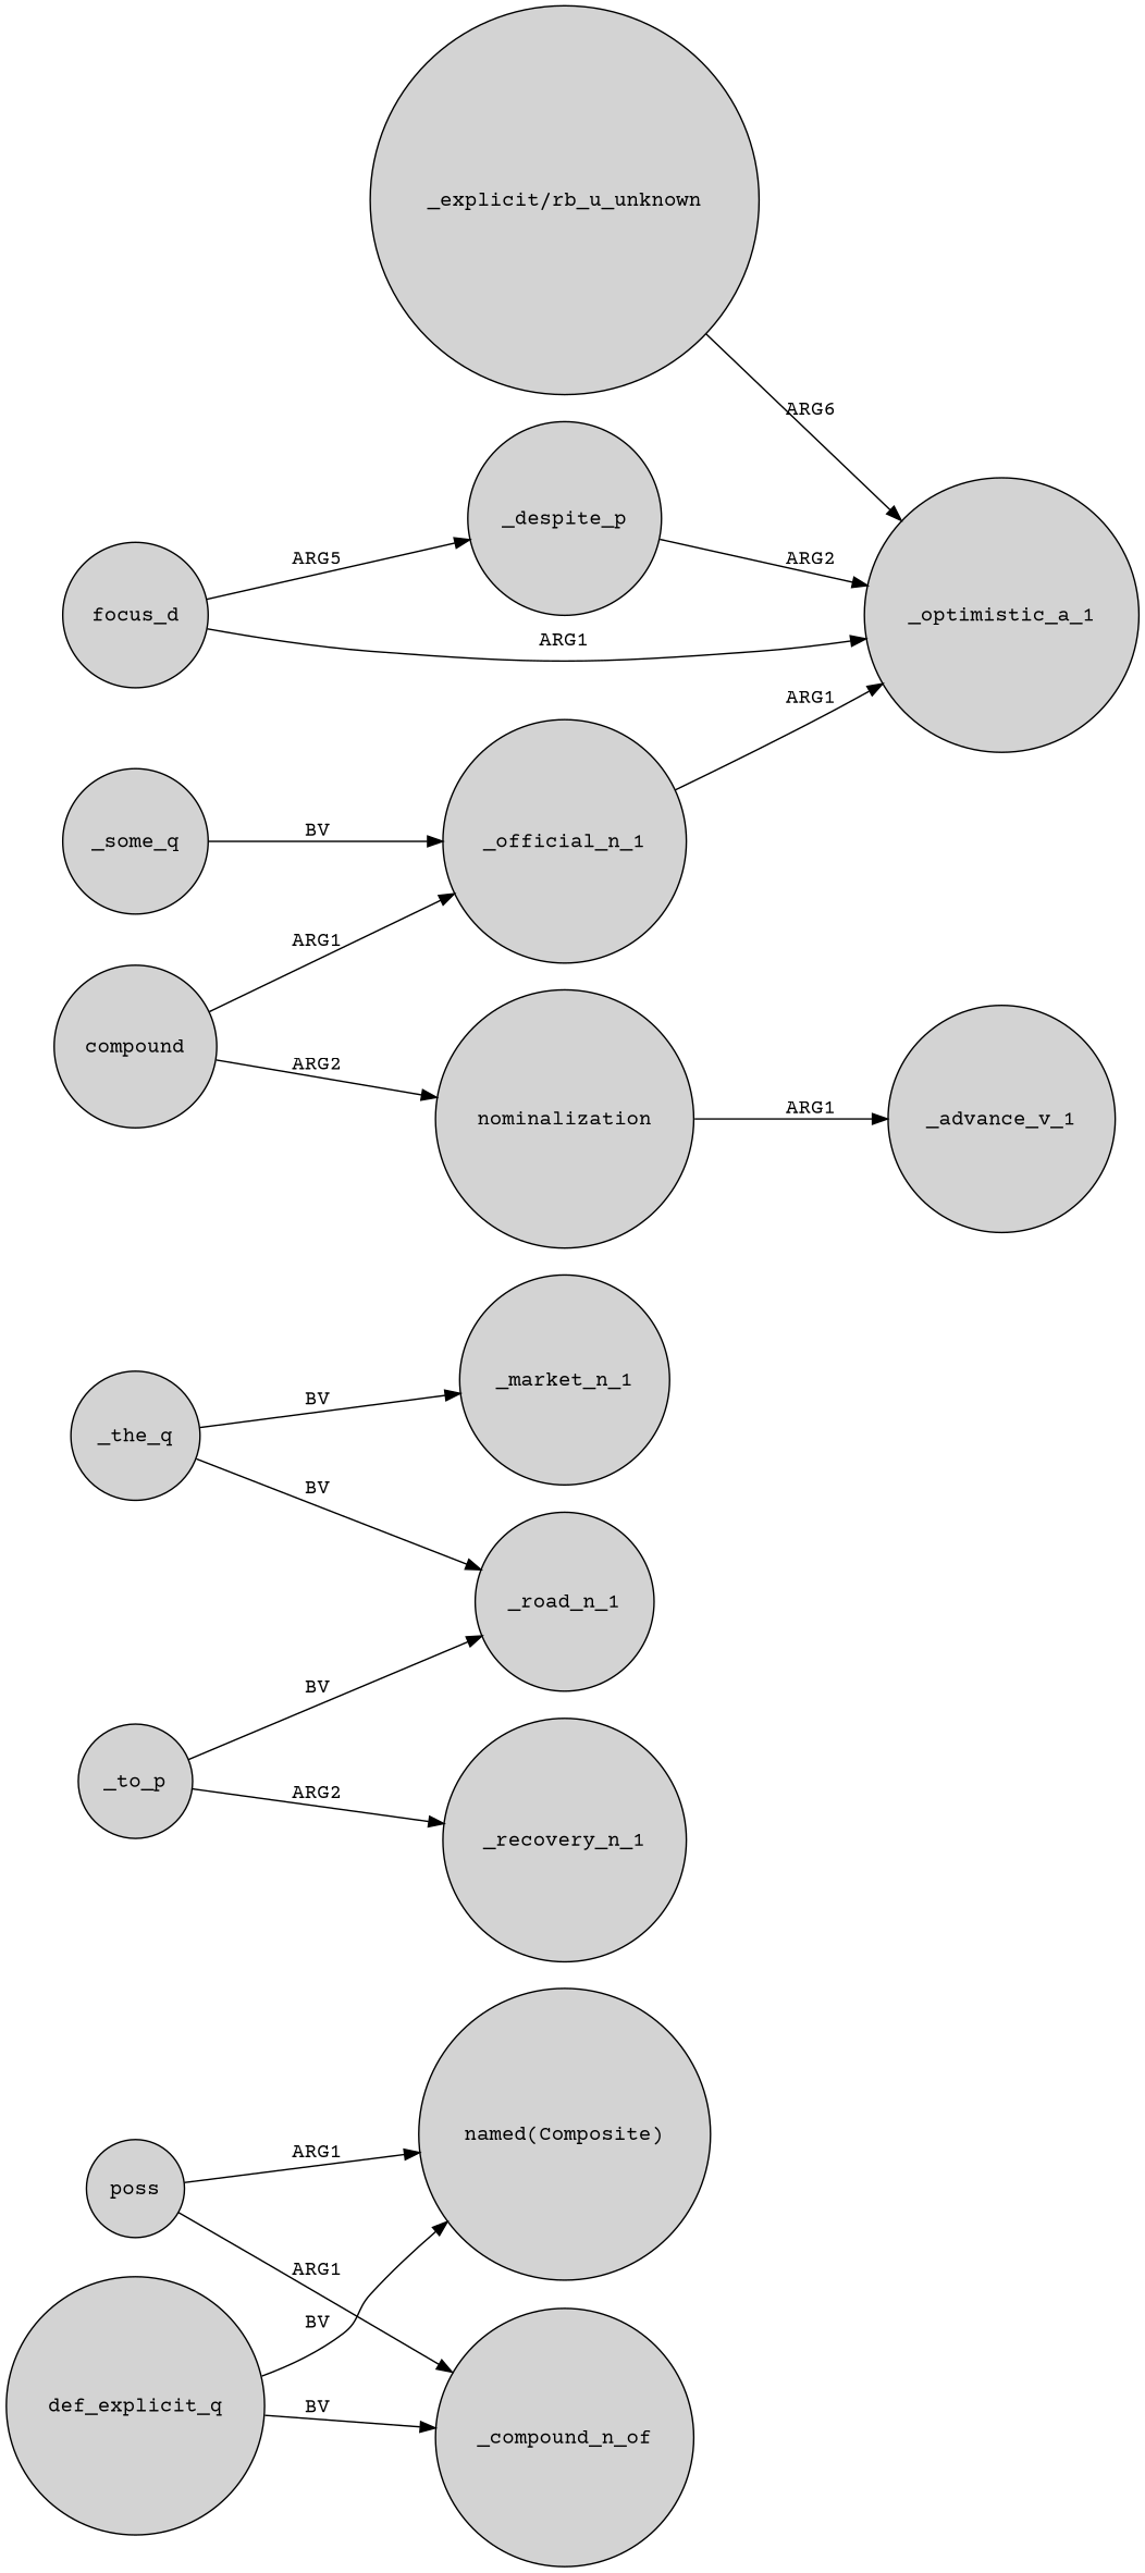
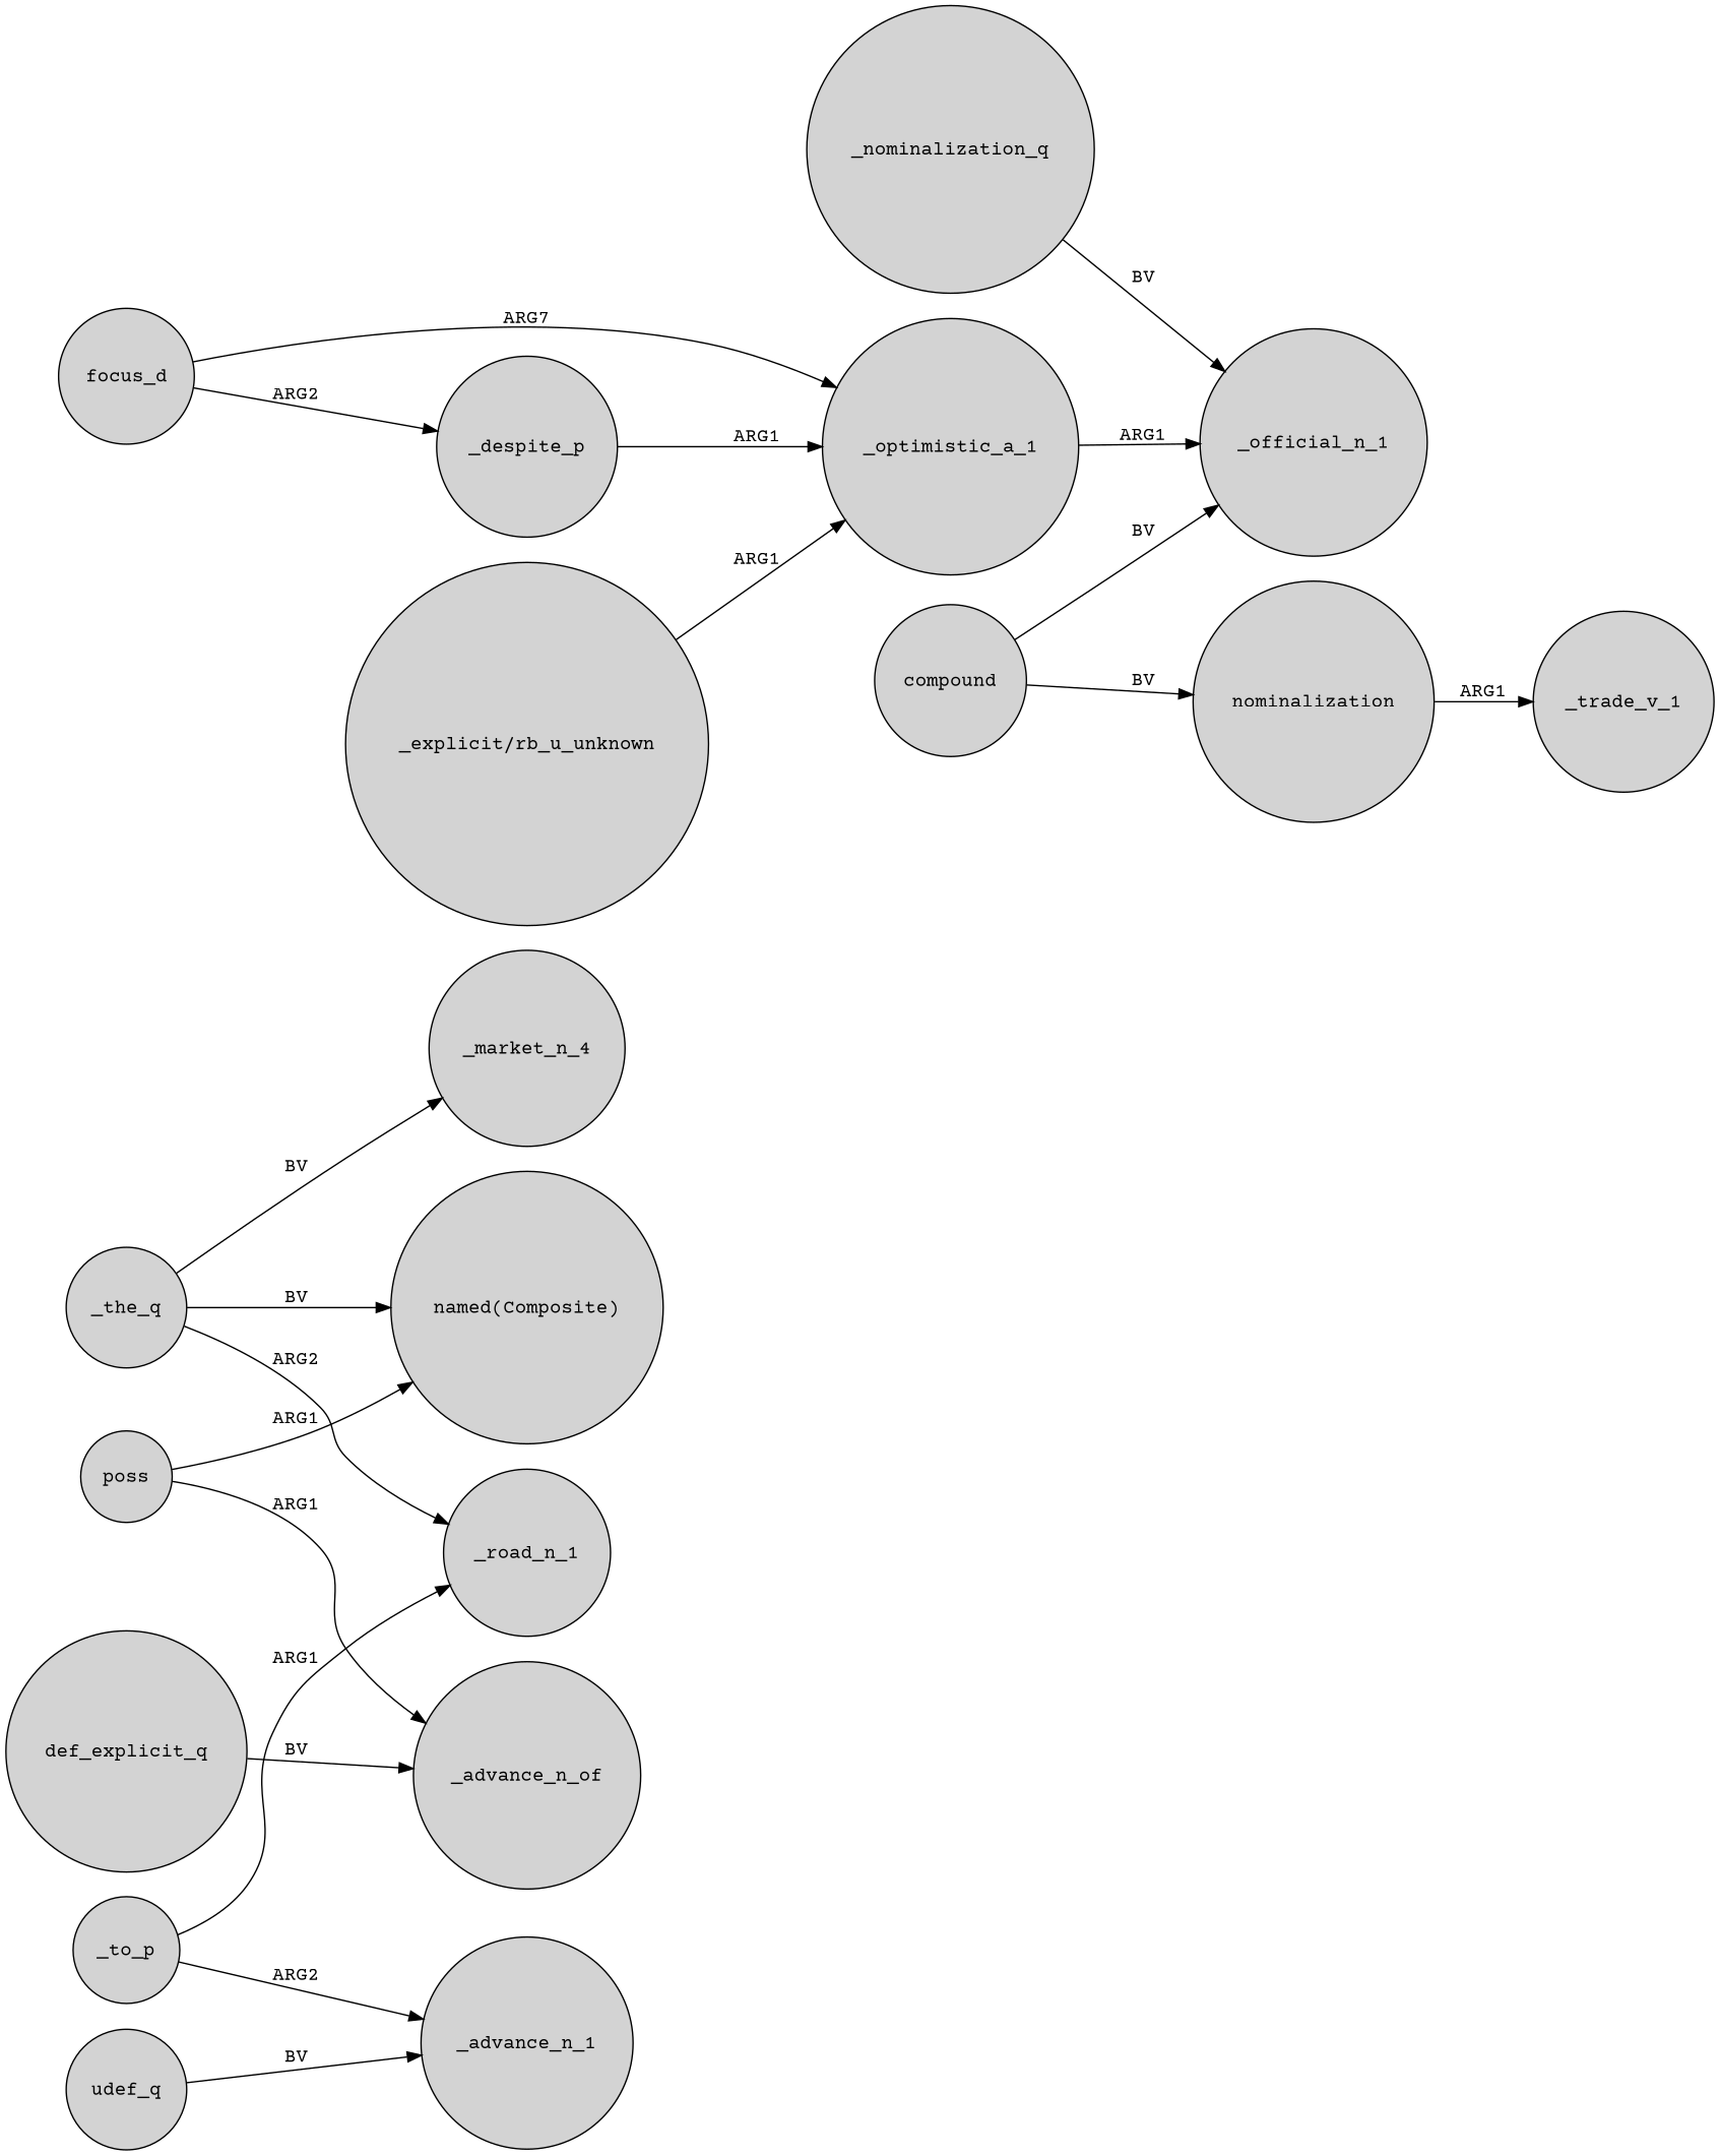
  digraph {
    fontname="Courier Prime"
    rankdir=LR
    node [fontname="Courier Prime" shape=circle style=filled]
    edge [fontname="Courier Prime"]
    poss
    "named(Composite)"
-   _advance_n_of [label=_compound_n_of]
+   _advance_n_of
    _the_q
-   _market_n_1
+   _market_n_1 [label=_market_n_4]
    _road_n_1
-   _some_q
+   _some_q [label=_nominalization_q]
    _official_n_1
-   _recovery_n_1
+   udef_q
+   _recovery_n_1 [label=_advance_n_1]
    nominalization
-   _trade_v_1 [label=_advance_v_1]
+   _trade_v_1
    _optimistic_a_1
    compound
    focus_d
    _despite_p
    _to_p
    n18 [label="_explicit/rb_u_unknown"]
    def_explicit_q
    poss -> "named(Composite)" [label=ARG1]
    poss -> _advance_n_of [label=ARG1]
-   def_explicit_q -> "named(Composite)" [label=BV]
+   _the_q -> "named(Composite)" [label=BV]
    _the_q -> _market_n_1 [label=BV]
-   _the_q -> _road_n_1 [label=BV]
+   _the_q -> _road_n_1 [label=ARG2]
    _some_q -> _official_n_1 [label=BV]
+   udef_q -> _recovery_n_1 [label=BV]
    nominalization -> _trade_v_1 [label=ARG1]
-   _official_n_1 -> _optimistic_a_1 [label=ARG1]
-   compound -> _official_n_1 [label=ARG1]
-   compound -> nominalization [label=ARG2]
-   focus_d -> _optimistic_a_1 [label=ARG1]
-   focus_d -> _despite_p [label=ARG5]
-   _despite_p -> _optimistic_a_1 [label=ARG2]
-   _to_p -> _road_n_1 [label=BV]
+   _optimistic_a_1 -> _official_n_1 [label=ARG1]
+   compound -> _official_n_1 [label=BV]
+   compound -> nominalization [label=BV]
+   focus_d -> _optimistic_a_1 [label=ARG7]
+   focus_d -> _despite_p [label=ARG2]
+   _despite_p -> _optimistic_a_1 [label=ARG1]
+   _to_p -> _road_n_1 [label=ARG1]
    _to_p -> _recovery_n_1 [label=ARG2]
-   n18 -> _optimistic_a_1 [label=ARG6]
+   n18 -> _optimistic_a_1 [label=ARG1]
    def_explicit_q -> _advance_n_of [label=BV]
  }
